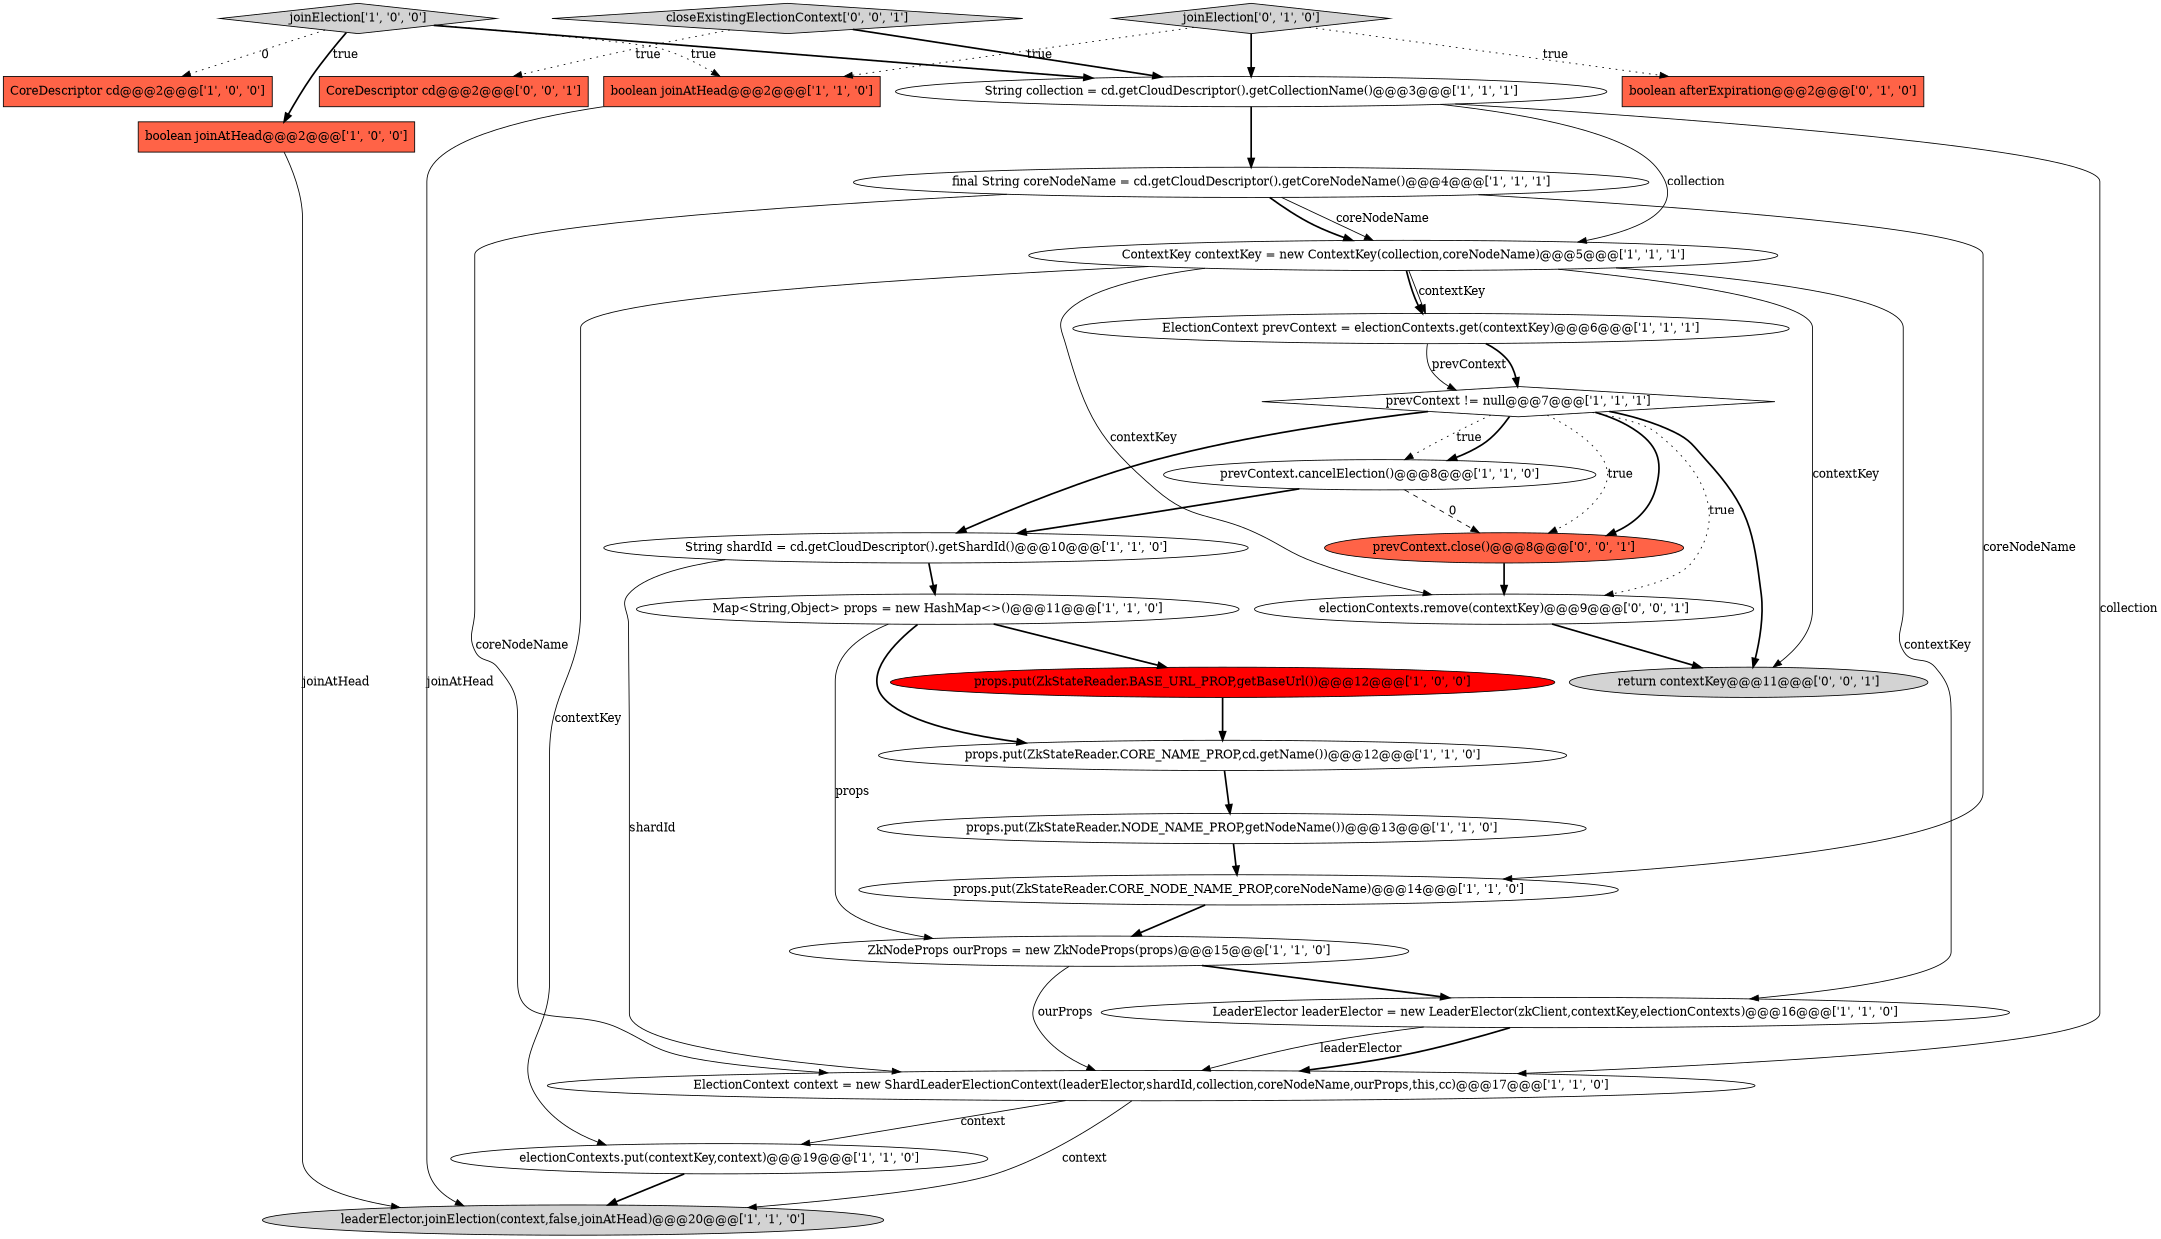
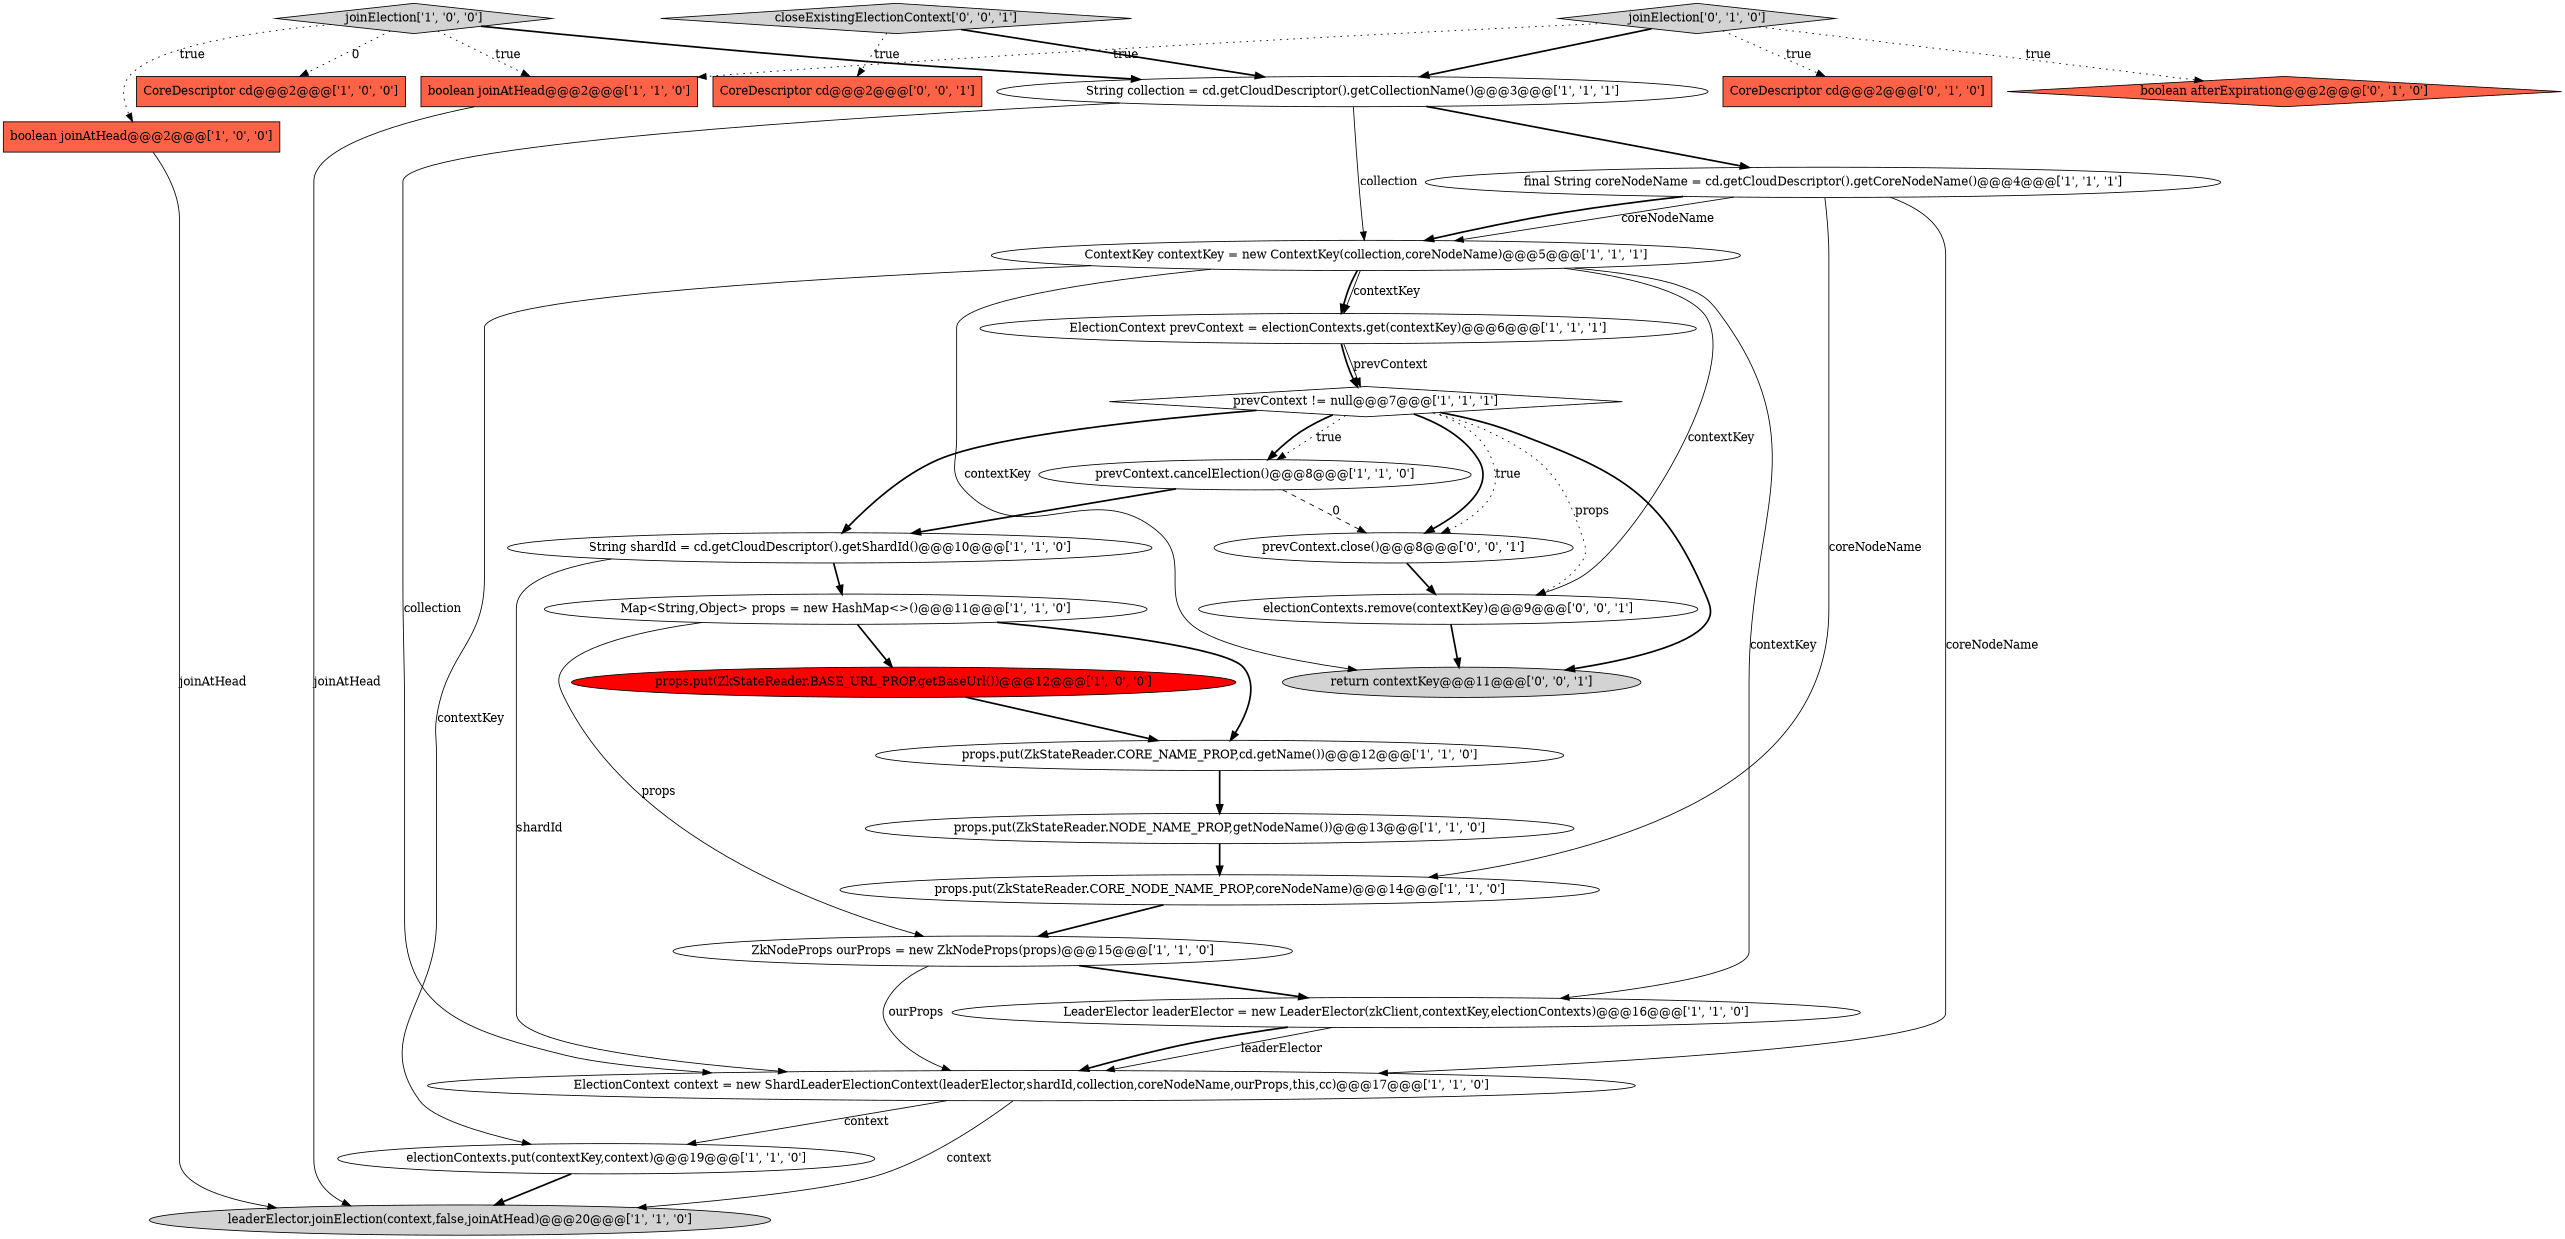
  digraph {
    node [fillcolor=white shape=ellipse style=filled]
    edge [style=bold]
    n1 [label="props.put(ZkStateReader.CORE_NAME_PROP,cd.getName())@@@12@@@['1', '1', '0']"]
    n2 [label="props.put(ZkStateReader.NODE_NAME_PROP,getNodeName())@@@13@@@['1', '1', '0']"]
    n3 [label="props.put(ZkStateReader.CORE_NODE_NAME_PROP,coreNodeName)@@@14@@@['1', '1', '0']"]
+   n4 [fillcolor=tomato label="CoreDescriptor cd@@@2@@@['0', '1', '0']" shape=box]
    n5 [fillcolor=tomato label="boolean joinAtHead@@@2@@@['1', '1', '0']" shape=box]
    n6 [fillcolor=lightgray label="leaderElector.joinElection(context,false,joinAtHead)@@@20@@@['1', '1', '0']"]
-   n7 [fillcolor=tomato label="prevContext.close()@@@8@@@['0', '0', '1']"]
+   n7 [label="prevContext.close()@@@8@@@['0', '0', '1']"]
    n8 [label="electionContexts.remove(contextKey)@@@9@@@['0', '0', '1']"]
    n9 [fillcolor=lightgray label="return contextKey@@@11@@@['0', '0', '1']"]
    n10 [fillcolor=tomato label="boolean joinAtHead@@@2@@@['1', '0', '0']" shape=box]
    n11 [label="Map<String,Object> props = new HashMap<>()@@@11@@@['1', '1', '0']"]
    n12 [fillcolor=red label="props.put(ZkStateReader.BASE_URL_PROP,getBaseUrl())@@@12@@@['1', '0', '0']"]
    n13 [label="ZkNodeProps ourProps = new ZkNodeProps(props)@@@15@@@['1', '1', '0']"]
    n14 [label="ElectionContext context = new ShardLeaderElectionContext(leaderElector,shardId,collection,coreNodeName,ourProps,this,cc)@@@17@@@['1', '1', '0']"]
    n15 [label="LeaderElector leaderElector = new LeaderElector(zkClient,contextKey,electionContexts)@@@16@@@['1', '1', '0']"]
    n16 [fillcolor=lightgray label="closeExistingElectionContext['0', '0', '1']" shape=diamond]
    n17 [fillcolor=tomato label="CoreDescriptor cd@@@2@@@['0', '0', '1']" shape=box]
    n18 [label="String collection = cd.getCloudDescriptor().getCollectionName()@@@3@@@['1', '1', '1']"]
    n19 [label="final String coreNodeName = cd.getCloudDescriptor().getCoreNodeName()@@@4@@@['1', '1', '1']"]
    n20 [label="ContextKey contextKey = new ContextKey(collection,coreNodeName)@@@5@@@['1', '1', '1']"]
    n21 [label="electionContexts.put(contextKey,context)@@@19@@@['1', '1', '0']"]
    n22 [label="ElectionContext prevContext = electionContexts.get(contextKey)@@@6@@@['1', '1', '1']"]
    n23 [label="String shardId = cd.getCloudDescriptor().getShardId()@@@10@@@['1', '1', '0']"]
    n24 [label="prevContext != null@@@7@@@['1', '1', '1']" shape=diamond]
    n25 [label="prevContext.cancelElection()@@@8@@@['1', '1', '0']"]
    n26 [fillcolor=lightgray label="joinElection['1', '0', '0']" shape=diamond]
    n27 [fillcolor=tomato label="CoreDescriptor cd@@@2@@@['1', '0', '0']" shape=box]
    n28 [fillcolor=lightgray label="joinElection['0', '1', '0']" shape=diamond]
-   n29 [fillcolor=tomato label="boolean afterExpiration@@@2@@@['0', '1', '0']" shape=box]
+   n29 [fillcolor=tomato label="boolean afterExpiration@@@2@@@['0', '1', '0']" shape=diamond]
    n1 -> n2
    n2 -> n3
    n3 -> n13
    n5 -> n6 [label=joinAtHead style=solid]
    n7 -> n8
    n8 -> n9
    n10 -> n6 [label=joinAtHead style=solid]
    n11 -> n1
    n11 -> n12
    n11 -> n13 [label=props style=solid]
    n12 -> n1
    n13 -> n14 [label=ourProps style=solid]
    n13 -> n15
    n14 -> n6 [label=context style=solid]
    n14 -> n21 [label=context style=solid]
    n15 -> n14 [label=leaderElector style=solid]
    n15 -> n14
    n16 -> n17 [label=true style=dotted]
    n16 -> n18
    n18 -> n14 [label=collection style=solid]
    n18 -> n19
    n18 -> n20 [label=collection style=solid]
    n19 -> n3 [label=coreNodeName style=solid]
    n19 -> n14 [label=coreNodeName style=solid]
    n19 -> n20 [label=coreNodeName style=solid]
    n19 -> n20
    n20 -> n8 [label=contextKey style=solid]
    n20 -> n9 [label=contextKey style=solid]
    n20 -> n15 [label=contextKey style=solid]
    n20 -> n21 [label=contextKey style=solid]
    n20 -> n22 [label=contextKey style=solid]
    n20 -> n22
    n21 -> n6
    n22 -> n24 [label=prevContext style=solid]
    n22 -> n24
    n23 -> n11
    n23 -> n14 [label=shardId style=solid]
    n24 -> n7
    n24 -> n7 [label=true style=dotted]
-   n24 -> n8 [label=true style=dotted]
+   n24 -> n8 [label=props style=dotted]
    n24 -> n9
    n24 -> n23
    n24 -> n25 [label=true style=dotted]
    n24 -> n25
    n25 -> n7 [label=0 style=dashed]
    n25 -> n23
    n26 -> n5 [label=true style=dotted]
-   n26 -> n10 [label=true]
+   n26 -> n10 [label=true style=dotted]
    n26 -> n18
    n26 -> n27 [label=0 style=dotted]
+   n28 -> n4 [label=true style=dotted]
    n28 -> n5 [label=true style=dotted]
    n28 -> n18
    n28 -> n29 [label=true style=dotted]
  }
